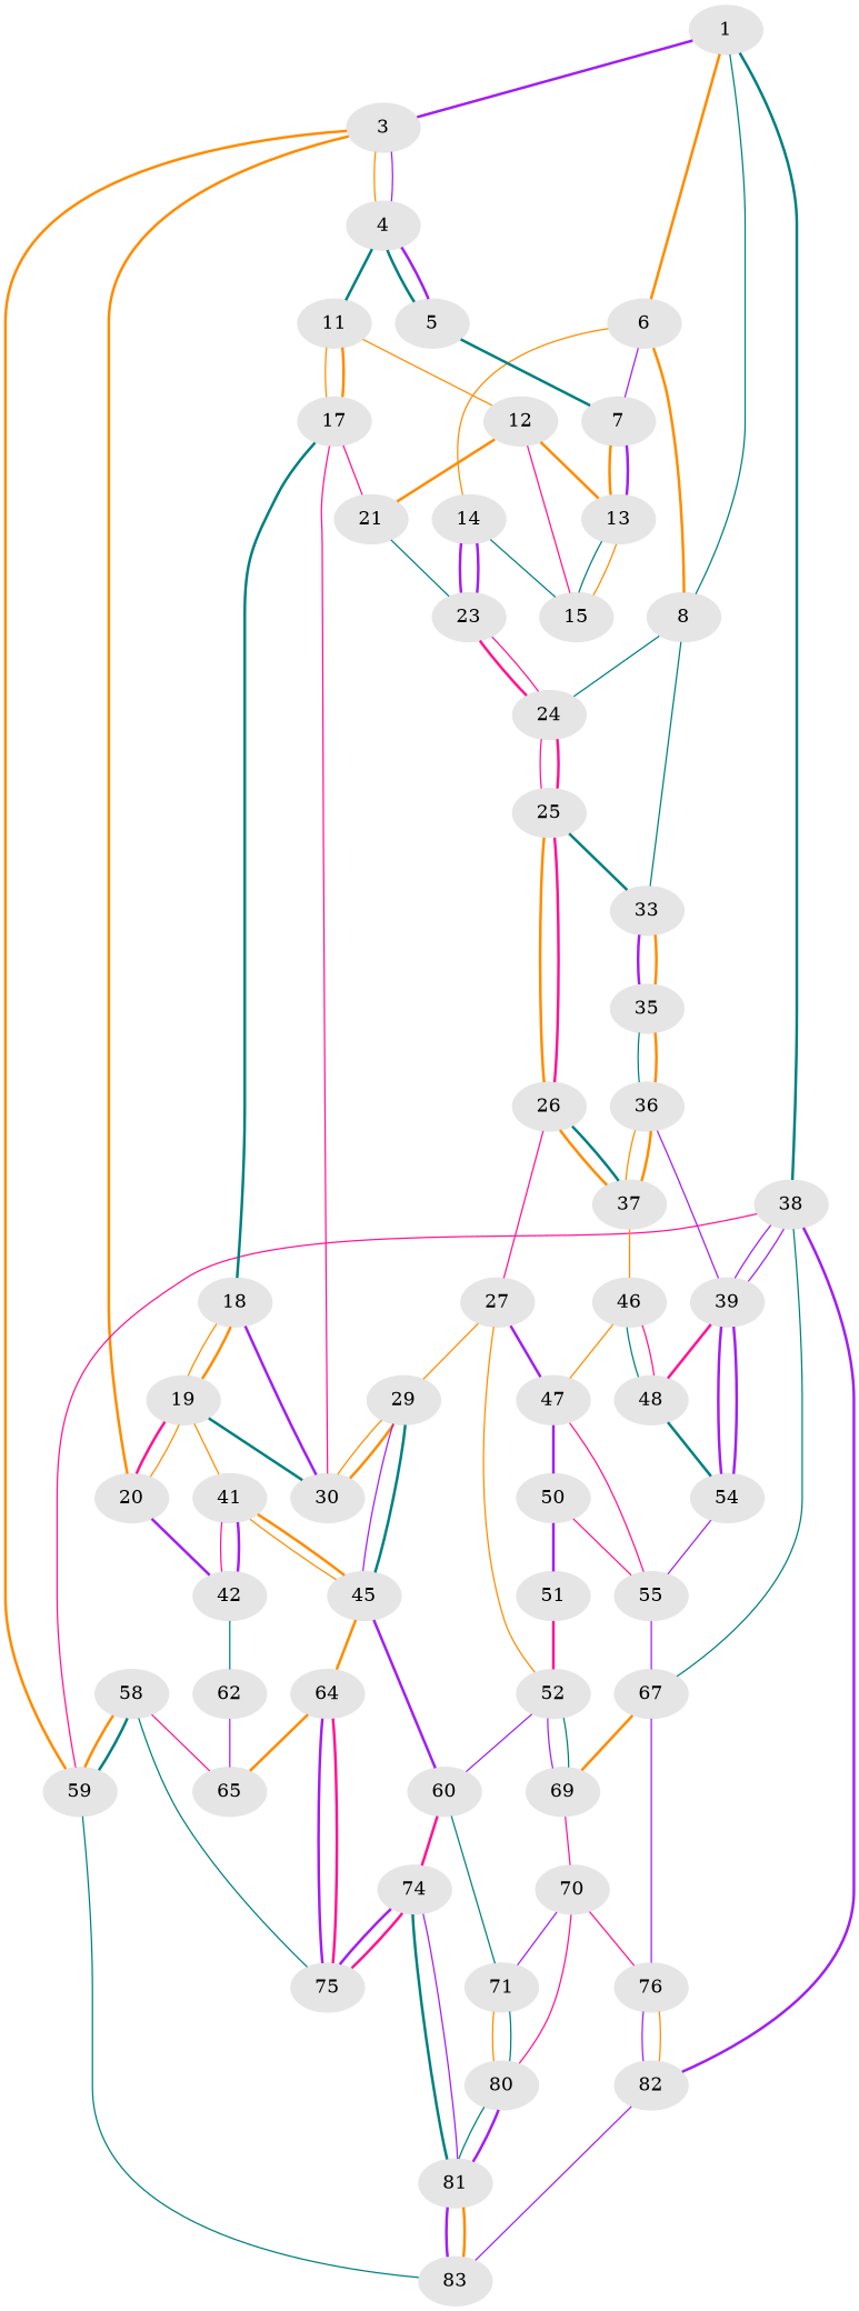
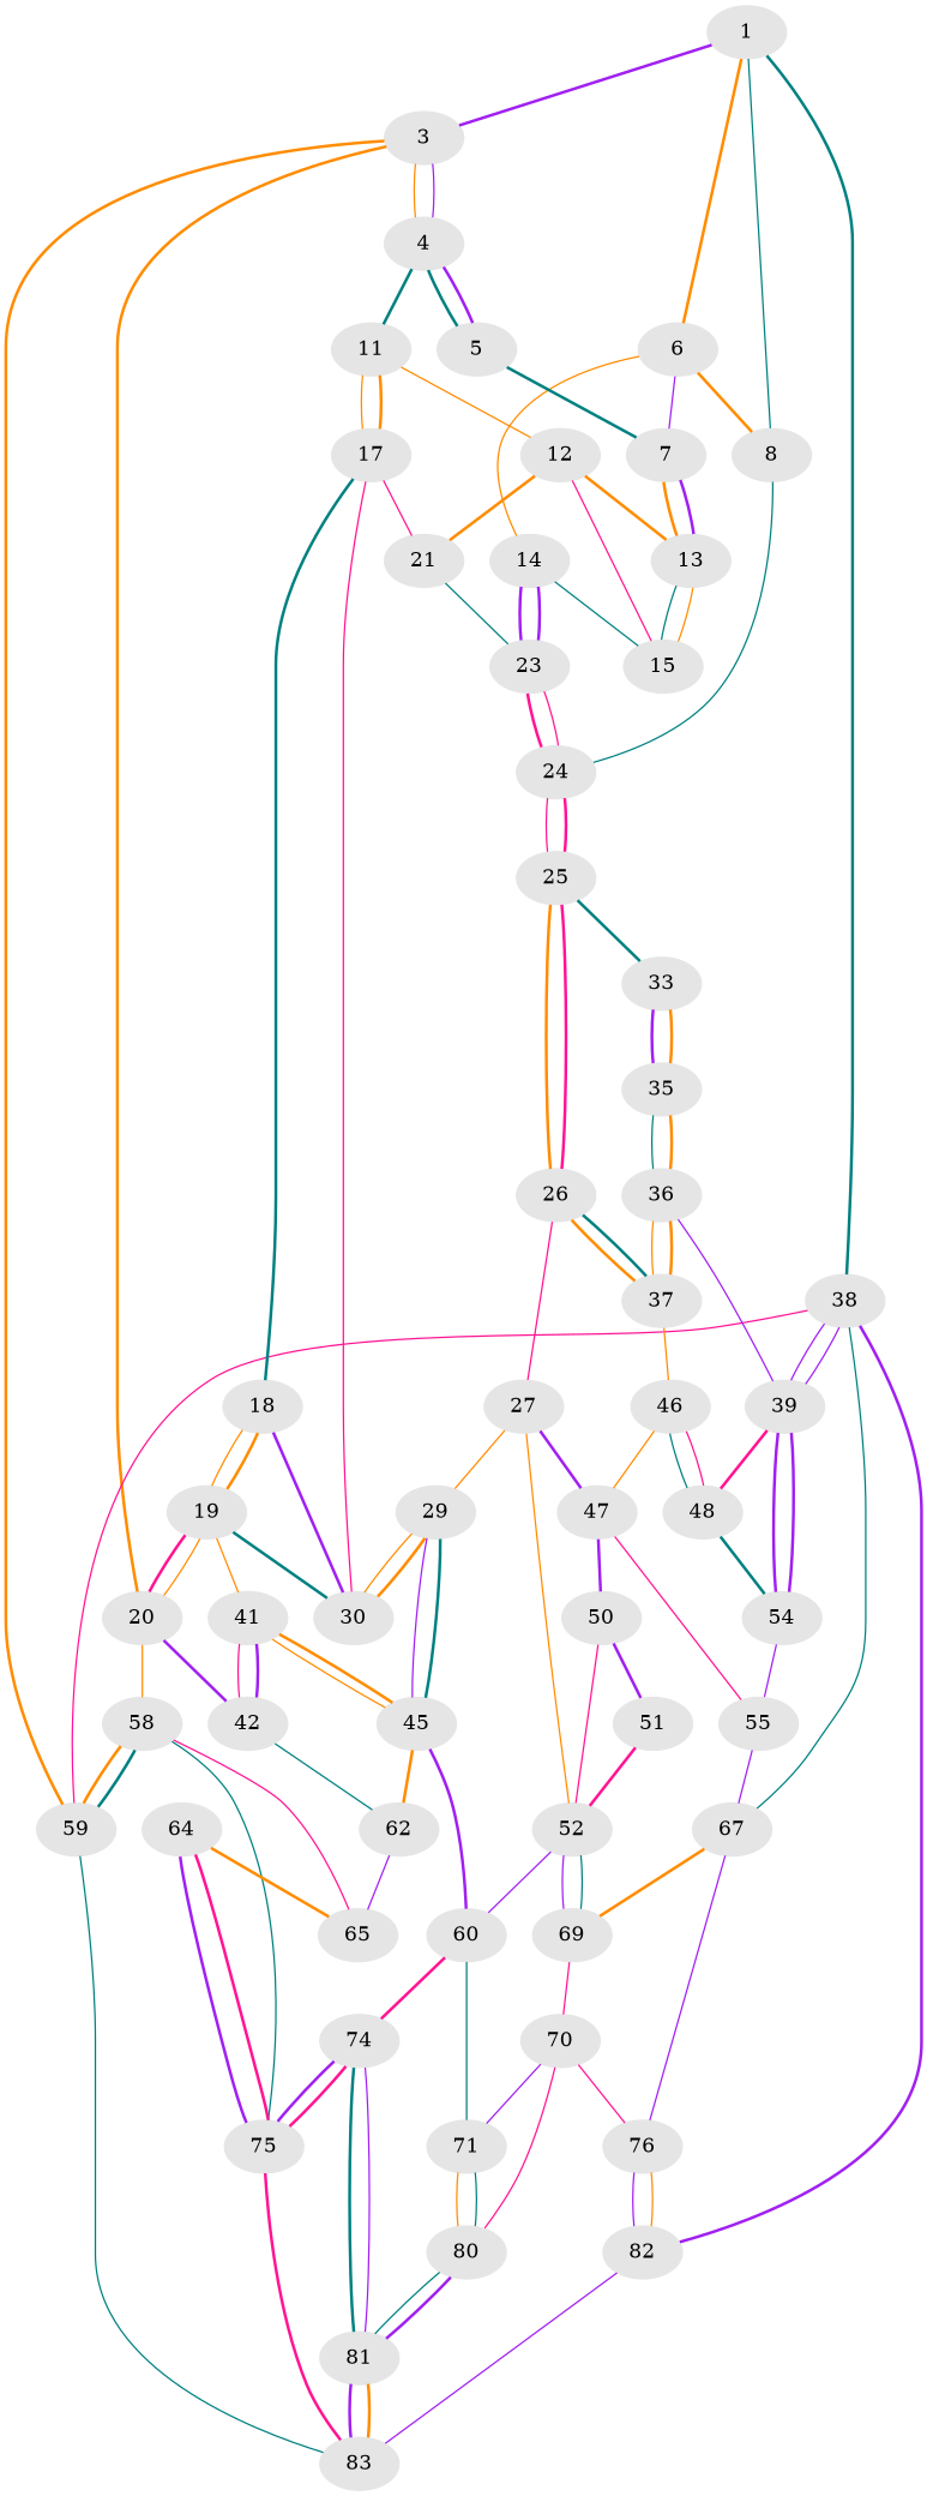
  graph {
    node [color=gray90 style=filled]
    edge [color=darkorange style=solid]
    1 [super="+2"]
    3
    6 [super="+10"]
    8 [super="+9"]
    38 [super="+66"]
    4
    20 [super="+44"]
    59
    7
    14
    24
    33 [super="+34"]
    39 [super="+40"]
    67 [super="+73"]
    82
    5
    11
    42 [super="+43"]
    58 [super="+79"]
    83 [super="+84"]
    12 [super="+16"]
    17 [super="+22"]
    13
    15
    23
    25
    35
    21
    18
    30 [super="+31"]
    19 [super="+32"]
    41
    45 [super="+61"]
    62 [super="+63"]
    65 [super="+68"]
    75 [super="+78"]
    26
    27 [super="+28"]
    37
    29
    47 [super="+49"]
    52 [super="+53"]
    46
    50 [super="+57"]
    55 [super="+56"]
    60 [super="+72"]
    69
    64
    36
    48
    54
    76
    71
    74
    51
    70 [super="+77"]
    80
    81
    1 -- 3 [color=purple style=bold]
    1 -- 6 [style=bold]
    1 -- 8 [color=teal]
    1 -- 38 [color=teal style=bold]
    3 -- 4
    3 -- 4 [color=purple]
    3 -- 20 [style=bold]
    3 -- 59 [style=bold]
    6 -- 8 [style=bold]
    6 -- 7 [color=purple]
    6 -- 14
    8 -- 24 [color=teal]
-   8 -- 33 [color=teal]
    38 -- 59 [color=deeppink]
    38 -- 39 [color=purple]
    38 -- 39 [color=purple]
    38 -- 67 [color=teal]
    38 -- 82 [color=purple style=bold]
    4 -- 5 [color=teal style=bold]
    4 -- 5 [color=purple style=bold]
    4 -- 11 [color=teal style=bold]
    20 -- 42 [color=purple style=bold]
+   20 -- 58
    59 -- 83 [color=teal]
    7 -- 13 [style=bold]
    7 -- 13 [color=purple style=bold]
    14 -- 15 [color=teal]
    14 -- 23 [color=purple style=bold]
    14 -- 23 [color=purple style=bold]
    24 -- 25 [color=deeppink]
    24 -- 25 [color=deeppink style=bold]
    33 -- 35 [color=purple style=bold weight=2]
    33 -- 35 [style=bold]
    39 -- 48 [color=deeppink style=bold]
    39 -- 54 [color=purple style=bold]
    39 -- 54 [color=purple style=bold]
    67 -- 69 [style=bold]
    67 -- 76 [color=purple]
    82 -- 83 [color=purple]
    5 -- 7 [color=teal style=bold]
    11 -- 12
    11 -- 17
    11 -- 17 [style=bold]
    42 -- 62 [color=teal]
    58 -- 59 [style=bold]
    58 -- 59 [color=teal style=bold]
    58 -- 65 [color=deeppink]
    58 -- 75 [color=teal]
    12 -- 13 [style=bold]
    12 -- 15 [color=deeppink]
    12 -- 21 [style=bold]
    17 -- 21 [color=deeppink]
    17 -- 18 [color=teal style=bold]
    17 -- 30 [color=deeppink]
    13 -- 15 [color=teal]
    13 -- 15
    23 -- 24 [color=deeppink style=bold]
    23 -- 24 [color=deeppink]
    25 -- 33 [color=teal style=bold]
    25 -- 26 [style=bold]
    25 -- 26 [color=deeppink style=bold]
    35 -- 36 [color=teal]
    35 -- 36 [style=bold]
    21 -- 23 [color=teal]
    18 -- 30 [color=purple style=bold]
    18 -- 19
    18 -- 19 [style=bold]
    19 -- 20 [color=deeppink style=bold]
    19 -- 20
    19 -- 30 [color=teal style=bold]
    19 -- 41
    41 -- 42 [color=deeppink]
    41 -- 42 [color=purple style=bold]
    41 -- 45
    41 -- 45 [style=bold]
    45 -- 60 [color=purple style=bold]
-   45 -- 64 [style=bold]
+   45 -- 62 [style=bold]
    62 -- 65 [color=purple weight=2]
+   75 -- 83 [color=deeppink style=bold]
    26 -- 27 [color=deeppink]
    26 -- 37 [style=bold]
    26 -- 37 [color=teal style=bold]
    27 -- 29
    27 -- 47 [color=purple style=bold]
    27 -- 52
    37 -- 46
    29 -- 30
    29 -- 30 [style=bold]
    29 -- 45 [color=purple]
    29 -- 45 [color=teal style=bold]
    47 -- 50 [color=purple style=bold]
    47 -- 55 [color=deeppink]
    52 -- 60 [color=purple]
    52 -- 69 [color=purple]
    52 -- 69 [color=teal]
    46 -- 47
    46 -- 48 [color=teal]
    46 -- 48 [color=deeppink]
-   50 -- 55 [color=deeppink]
+   50 -- 52 [color=deeppink]
    50 -- 51 [color=purple style=bold weight=2]
    55 -- 67 [color=purple]
    60 -- 71 [color=teal]
    60 -- 74 [color=deeppink style=bold]
    69 -- 70 [color=deeppink]
    64 -- 65 [style=bold]
    64 -- 75 [color=purple style=bold]
    64 -- 75 [color=deeppink style=bold]
    36 -- 39 [color=purple]
    36 -- 37
    36 -- 37 [style=bold]
    48 -- 54 [color=teal style=bold]
    54 -- 55 [color=purple]
    76 -- 82 [color=purple]
    76 -- 82
    71 -- 80
    71 -- 80 [color=teal]
    74 -- 75 [color=purple style=bold]
    74 -- 75 [color=deeppink style=bold]
    74 -- 81 [color=teal style=bold]
    74 -- 81 [color=purple]
    51 -- 52 [color=deeppink style=bold]
    70 -- 76 [color=deeppink]
    70 -- 71 [color=purple]
    70 -- 80 [color=deeppink]
    80 -- 81 [color=teal]
    80 -- 81 [color=purple style=bold]
    81 -- 83 [color=purple style=bold]
    81 -- 83 [style=bold]
  }
